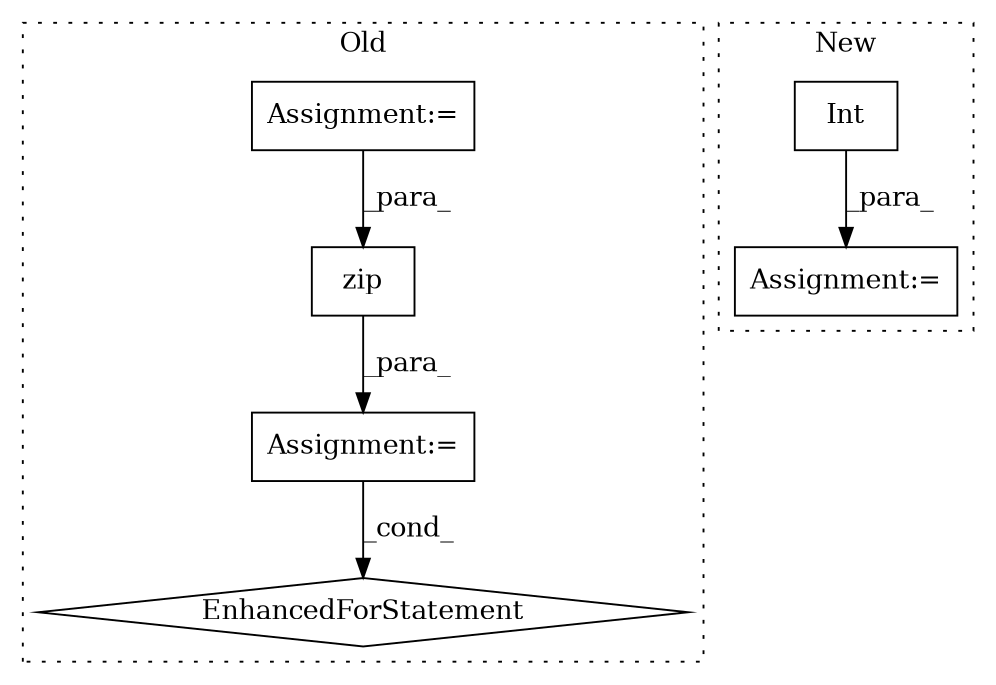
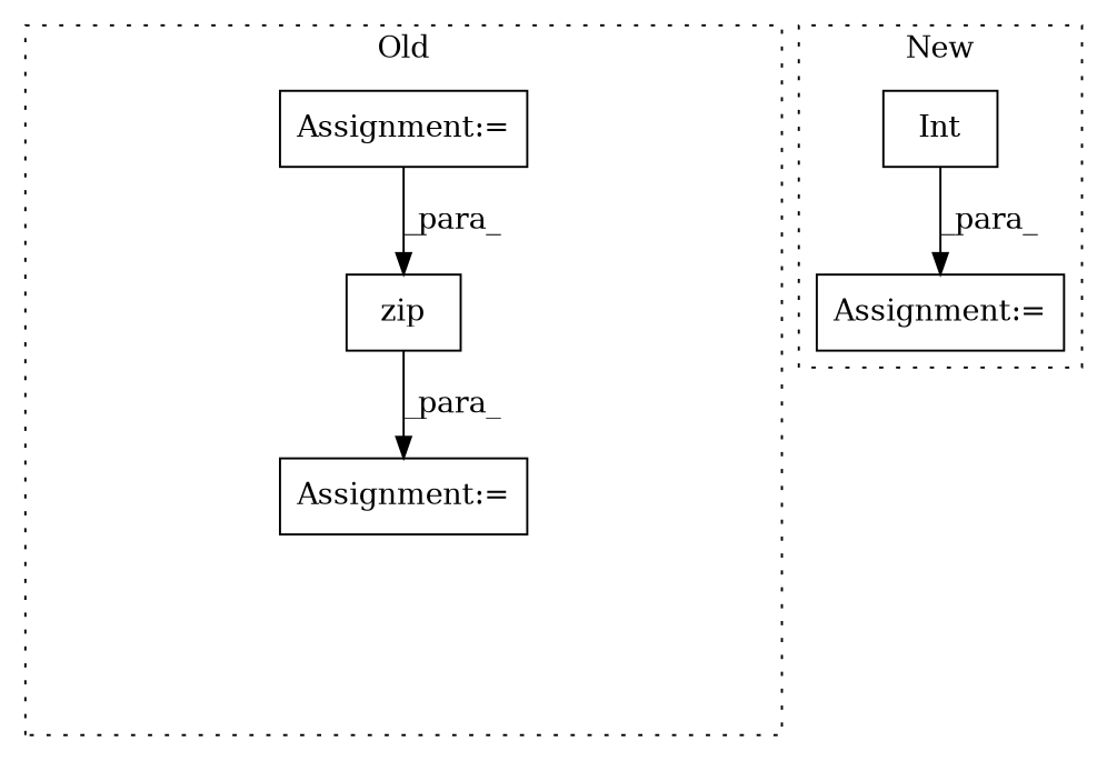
  digraph {
    node [a=7 l="4,1" s="9230,9338" shape=box]
    n1 [a=32 label=zip s="9311,9337"]
    n2 [l="68,2" label="Assignment:="]
-   n3 [a=70 l="68,2" label=EnhancedForStatement shape=diamond]
    n4 [l=1 label="Assignment:=" s=9153]
    n5 [a=32 label=Int s="8601,8630"]
    n6 [l=1 label="Assignment:=" s=8600]
    subgraph cluster_1 {
      label=Old
      style=dotted
      n1
      n2
-     n3
      n4
    }
    subgraph cluster_2 {
      label=New
      style=dotted
      n5
      n6
    }
    n1 -> n2 [label=_para_]
-   n2 -> n3 [label=_cond_]
    n4 -> n1 [label=_para_]
    n5 -> n6 [label=_para_]
  }
